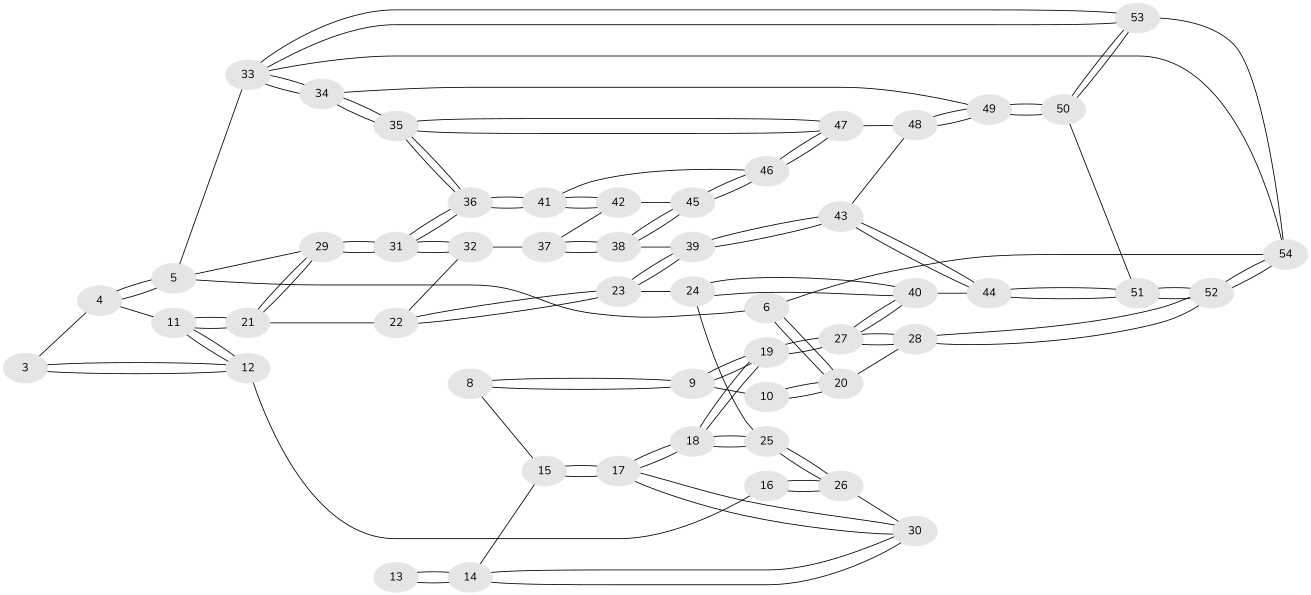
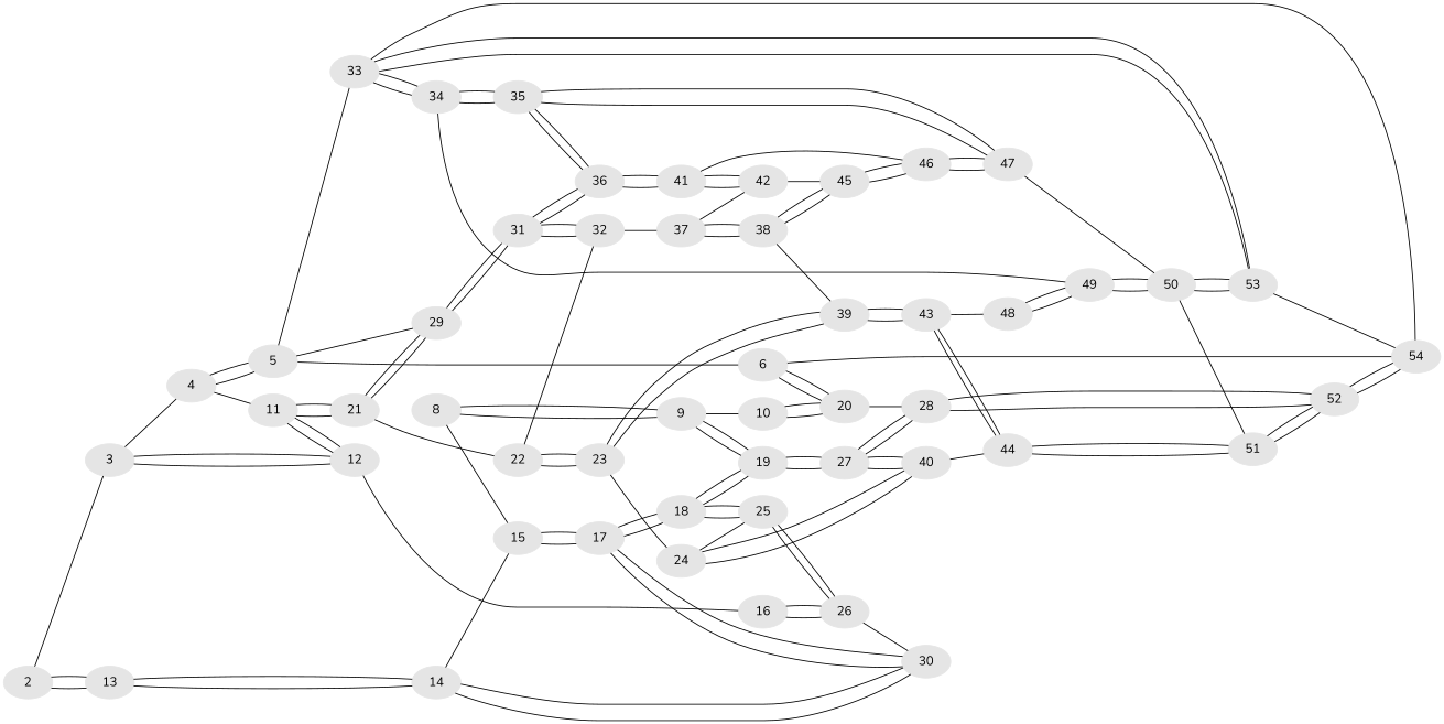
  graph {
    fontname=Nunito
    rankdir=LR
    node [color=gray90 fontname=Nunito style=filled]
    edge [fontname=Nunito]
+   2
    3
    13
    8
    9
    15
    4
    12
    14
    5
    11
    16
    6
    29
    33
    21
    20
    54
    31
    34
    53
    28
    10
    19
    17
    27
    22
    26
    30
    18
    25
    40
    52
    23
    32
    24
    39
    37
    43
    44
    36
    41
    38
    42
    35
    49
    47
    50
    48
    46
    45
    51
+   2 -- 3
+   2 -- 13
+   2 -- 13
    3 -- 4
    3 -- 12
    3 -- 12
    13 -- 14
    13 -- 14
    8 -- 9
    8 -- 9
    8 -- 15
    9 -- 10
    9 -- 19
    9 -- 19
    15 -- 17
    15 -- 17
    4 -- 5
    4 -- 5
    4 -- 11
    12 -- 16
    14 -- 15
    14 -- 30
    14 -- 30
    5 -- 6
    5 -- 29
    5 -- 33
    11 -- 12
    11 -- 12
    11 -- 21
    11 -- 21
    16 -- 26
    16 -- 26
    6 -- 20
    6 -- 20
    6 -- 54
    29 -- 31
    29 -- 31
    33 -- 54
    33 -- 34
    33 -- 34
    33 -- 53
    33 -- 53
    21 -- 29
    21 -- 29
    21 -- 22
    20 -- 28
    31 -- 32
    31 -- 32
    31 -- 36
    31 -- 36
    34 -- 35
    34 -- 35
    34 -- 49
    53 -- 54
    28 -- 52
    28 -- 52
    10 -- 20
    10 -- 20
    19 -- 27
    19 -- 27
    17 -- 30
    17 -- 30
    17 -- 18
    17 -- 18
    27 -- 28
    27 -- 28
    27 -- 40
    27 -- 40
    22 -- 23
    22 -- 23
    22 -- 32
    26 -- 30
    18 -- 19
    18 -- 19
    18 -- 25
    18 -- 25
    25 -- 26
    25 -- 26
    40 -- 44
    52 -- 54
    52 -- 54
    23 -- 24
    23 -- 39
    23 -- 39
    32 -- 37
    24 -- 25
    24 -- 40
    24 -- 40
    39 -- 43
    39 -- 43
    37 -- 38
    37 -- 38
    37 -- 42
    43 -- 44
    43 -- 44
    43 -- 48
    44 -- 51
    44 -- 51
    36 -- 41
    36 -- 41
    41 -- 42
    41 -- 42
    41 -- 46
    38 -- 39
    38 -- 45
    38 -- 45
    42 -- 45
    35 -- 36
    35 -- 36
    35 -- 47
    35 -- 47
    49 -- 50
    49 -- 50
-   47 -- 48
+   47 -- 50
    50 -- 53
    50 -- 53
    50 -- 51
    48 -- 49
    48 -- 49
    46 -- 47
    46 -- 47
    45 -- 46
    45 -- 46
    51 -- 52
    51 -- 52
  }
